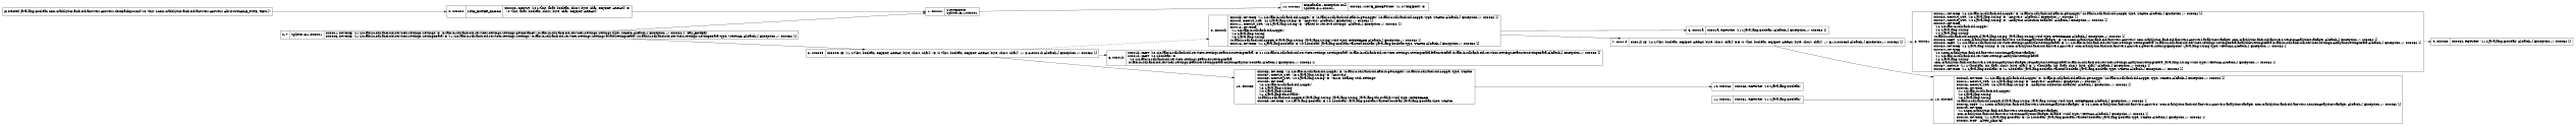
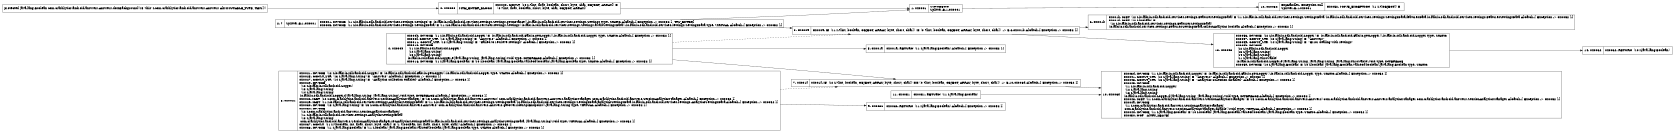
  digraph {
    rankdir=LR
    node [shape=record]
    n1 [label="{0\:\ 0x0000|MTH_ENTER_BLOCK\l|0x0000: CONST  (r0 I:?[int, float, boolean, short, byte, char, OBJECT, ARRAY]) = \l  (0 ?[int, float, boolean, short, byte, char, OBJECT, ARRAY])\l \l}"]
    n2 [label="{1\:\ 0x0001|SYNTHETIC\lSplitter:B:1:0x0001\l}"]
    n3 [label="{12\:\ 0x0052|ExcHandler: Exception null\lSplitter:B:1:0x0001\l|0x0052: MOVE_EXCEPTION  (r1 I:?[OBJECT]) =  \l}"]
    n4 [label="{2\:\ ?|Splitter:B:1:0x0001\l|0x0001: INVOKE  (r1 I:io.fabric.sdk.android.services.settings.Settings) =  io.fabric.sdk.android.services.settings.Settings.getInstance():io.fabric.sdk.android.services.settings.Settings type: STATIC A[Catch:\{ Exception \-\> 0x0052 \}, TRY_ENTER]\l0x0005: INVOKE  (r1 I:io.fabric.sdk.android.services.settings.SettingsData) = (r1 I:io.fabric.sdk.android.services.settings.Settings) io.fabric.sdk.android.services.settings.Settings.awaitSettingsData():io.fabric.sdk.android.services.settings.SettingsData type: VIRTUAL A[Catch:\{ Exception \-\> 0x0052 \}]\l}"]
    n5 [label="{3\:\ 0x0009|0x0009: IF  (r1 I:?[int, boolean, OBJECT, ARRAY, byte, short, char]) != (0 ?[int, boolean, OBJECT, ARRAY, byte, short, char])  \-\> B:6:0x001b A[Catch:\{ Exception \-\> 0x0052 \}]\l}"]
    n6 [label="{4\:\ 0x000b|0x000b: INVOKE  (r1 I:io.fabric.sdk.android.Logger) =  io.fabric.sdk.android.Fabric.getLogger():io.fabric.sdk.android.Logger type: STATIC A[Catch:\{ Exception \-\> 0x0052 \}]\l0x000f: CONST_STR  (r2 I:java.lang.String) =  \"Answers\" A[Catch:\{ Exception \-\> 0x0052 \}]\l0x0011: CONST_STR  (r3 I:java.lang.String) =  \"Failed to retrieve settings\" A[Catch:\{ Exception \-\> 0x0052 \}]\l0x0013: INVOKE  \l  (r1 I:io.fabric.sdk.android.Logger)\l  (r2 I:java.lang.String)\l  (r3 I:java.lang.String)\l io.fabric.sdk.android.Logger.e(java.lang.String, java.lang.String):void type: INTERFACE A[Catch:\{ Exception \-\> 0x0052 \}]\l0x0016: INVOKE  (r1 I:java.lang.Boolean) = (r0 I:boolean) java.lang.Boolean.valueOf(boolean):java.lang.Boolean type: STATIC A[Catch:\{ Exception \-\> 0x0052 \}]\l}"]
    n7 [label="{6\:\ 0x001b|0x001b: IGET  (r2 I:io.fabric.sdk.android.services.settings.FeaturesSettingsData) = (r1 I:io.fabric.sdk.android.services.settings.SettingsData) io.fabric.sdk.android.services.settings.SettingsData.featuresData io.fabric.sdk.android.services.settings.FeaturesSettingsData A[Catch:\{ Exception \-\> 0x0052 \}]\l0x001d: IGET  (r2 I:boolean) = \l  (r2 I:io.fabric.sdk.android.services.settings.FeaturesSettingsData)\l io.fabric.sdk.android.services.settings.FeaturesSettingsData.collectAnalytics boolean A[Catch:\{ Exception \-\> 0x0052 \}]\l}"]
    n8 [label="{13\:\ 0x0053|0x0053: INVOKE  (r2 I:io.fabric.sdk.android.Logger) =  io.fabric.sdk.android.Fabric.getLogger():io.fabric.sdk.android.Logger type: STATIC \l0x0057: CONST_STR  (r3 I:java.lang.String) =  \"Answers\" \l0x0059: CONST_STR  (r4 I:java.lang.String) =  \"Error dealing with settings\" \l0x005b: INVOKE  \l  (r2 I:io.fabric.sdk.android.Logger)\l  (r3 I:java.lang.String)\l  (r4 I:java.lang.String)\l  (r1 I:java.lang.Throwable)\l io.fabric.sdk.android.Logger.e(java.lang.String, java.lang.String, java.lang.Throwable):void type: INTERFACE \l0x005e: INVOKE  (r0 I:java.lang.Boolean) = (r0 I:boolean) java.lang.Boolean.valueOf(boolean):java.lang.Boolean type: STATIC \l}"]
    n9 [label="{5\:\ 0x001a|0x001a: RETURN  (r1 I:java.lang.Boolean) A[Catch:\{ Exception \-\> 0x0052 \}]\l}"]
    n10 [label="{7\:\ 0x001f|0x001f: IF  (r2 I:?[int, boolean, OBJECT, ARRAY, byte, short, char]) == (0 ?[int, boolean, OBJECT, ARRAY, byte, short, char])  \-\> B:10:0x003d A[Catch:\{ Exception \-\> 0x0052 \}]\l}"]
    n11 [label="{8\:\ 0x0021|0x0021: INVOKE  (r2 I:io.fabric.sdk.android.Logger) =  io.fabric.sdk.android.Fabric.getLogger():io.fabric.sdk.android.Logger type: STATIC A[Catch:\{ Exception \-\> 0x0052 \}]\l0x0025: CONST_STR  (r3 I:java.lang.String) =  \"Answers\" A[Catch:\{ Exception \-\> 0x0052 \}]\l0x0027: CONST_STR  (r4 I:java.lang.String) =  \"Analytics collection enabled\" A[Catch:\{ Exception \-\> 0x0052 \}]\l0x0029: INVOKE  \l  (r2 I:io.fabric.sdk.android.Logger)\l  (r3 I:java.lang.String)\l  (r4 I:java.lang.String)\l io.fabric.sdk.android.Logger.d(java.lang.String, java.lang.String):void type: INTERFACE A[Catch:\{ Exception \-\> 0x0052 \}]\l0x002c: IGET  (r2 I:com.crashlytics.android.answers.SessionAnalyticsManager) = (r5 I:com.crashlytics.android.answers.Answers) com.crashlytics.android.answers.Answers.analyticsManager com.crashlytics.android.answers.SessionAnalyticsManager A[Catch:\{ Exception \-\> 0x0052 \}]\l0x002e: IGET  (r1 I:io.fabric.sdk.android.services.settings.AnalyticsSettingsData) = (r1 I:io.fabric.sdk.android.services.settings.SettingsData) io.fabric.sdk.android.services.settings.SettingsData.analyticsSettingsData io.fabric.sdk.android.services.settings.AnalyticsSettingsData A[Catch:\{ Exception \-\> 0x0052 \}]\l0x0030: INVOKE  (r3 I:java.lang.String) = (r5 I:com.crashlytics.android.answers.Answers) com.crashlytics.android.answers.Answers.getOverridenSpiEndpoint():java.lang.String type: VIRTUAL A[Catch:\{ Exception \-\> 0x0052 \}]\l0x0034: INVOKE  \l  (r2 I:com.crashlytics.android.answers.SessionAnalyticsManager)\l  (r1 I:io.fabric.sdk.android.services.settings.AnalyticsSettingsData)\l  (r3 I:java.lang.String)\l com.crashlytics.android.answers.SessionAnalyticsManager.setAnalyticsSettingsData(io.fabric.sdk.android.services.settings.AnalyticsSettingsData, java.lang.String):void type: VIRTUAL A[Catch:\{ Exception \-\> 0x0052 \}]\l0x0037: CONST  (r1 I:?[boolean, int, float, short, byte, char]) = (1 ?[boolean, int, float, short, byte, char]) A[Catch:\{ Exception \-\> 0x0052 \}]\l0x0038: INVOKE  (r1 I:java.lang.Boolean) = (r1 I:boolean) java.lang.Boolean.valueOf(boolean):java.lang.Boolean type: STATIC A[Catch:\{ Exception \-\> 0x0052 \}]\l}"]
    n12 [label="{10\:\ 0x003d|0x003d: INVOKE  (r1 I:io.fabric.sdk.android.Logger) =  io.fabric.sdk.android.Fabric.getLogger():io.fabric.sdk.android.Logger type: STATIC A[Catch:\{ Exception \-\> 0x0052 \}]\l0x0041: CONST_STR  (r2 I:java.lang.String) =  \"Answers\" A[Catch:\{ Exception \-\> 0x0052 \}]\l0x0043: CONST_STR  (r3 I:java.lang.String) =  \"Analytics collection disabled\" A[Catch:\{ Exception \-\> 0x0052 \}]\l0x0045: INVOKE  \l  (r1 I:io.fabric.sdk.android.Logger)\l  (r2 I:java.lang.String)\l  (r3 I:java.lang.String)\l io.fabric.sdk.android.Logger.d(java.lang.String, java.lang.String):void type: INTERFACE A[Catch:\{ Exception \-\> 0x0052 \}]\l0x0048: IGET  (r1 I:com.crashlytics.android.answers.SessionAnalyticsManager) = (r5 I:com.crashlytics.android.answers.Answers) com.crashlytics.android.answers.Answers.analyticsManager com.crashlytics.android.answers.SessionAnalyticsManager A[Catch:\{ Exception \-\> 0x0052 \}]\l0x004a: INVOKE  \l  (r1 I:com.crashlytics.android.answers.SessionAnalyticsManager)\l com.crashlytics.android.answers.SessionAnalyticsManager.disable():void type: VIRTUAL A[Catch:\{ Exception \-\> 0x0052 \}]\l0x004d: INVOKE  (r1 I:java.lang.Boolean) = (r0 I:boolean) java.lang.Boolean.valueOf(boolean):java.lang.Boolean type: STATIC A[Catch:\{ Exception \-\> 0x0052 \}]\l0x0050: NOP   A[TRY_LEAVE]\l}"]
    n13 [label="{9\:\ 0x003c|0x003c: RETURN  (r1 I:java.lang.Boolean) A[Catch:\{ Exception \-\> 0x0052 \}]\l}"]
    n14 [label="{11\:\ 0x0051|0x0051: RETURN  (r1 I:java.lang.Boolean) \l}"]
    n15 [label="{14\:\ 0x0062|0x0062: RETURN  (r0 I:java.lang.Boolean) \l}"]
    n16 [label="{protected java.lang.Boolean com.crashlytics.android.answers.Answers.doInBackground((r5 'this' I:com.crashlytics.android.answers.Answers A[IMMUTABLE_TYPE, THIS])) }"]
    n1 -> n2
    n2 -> n3
    n4 -> n2
    n4 -> n5
-   n5 -> n6 [style=dashed]
+   n6 -> n5 [style=dashed]
    n5 -> n7
    n5 -> n8
    n6 -> n9
    n6 -> n10
    n8 -> n15
-   n10 -> n11 [style=dashed]
+   n11 -> n10 [style=dashed]
    n10 -> n12
    n11 -> n13
    n14 -> n12
    n16 -> n1
  }
